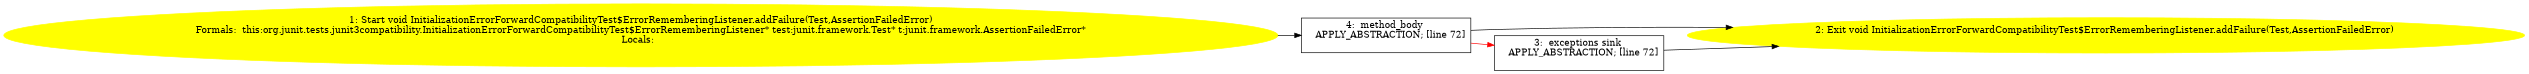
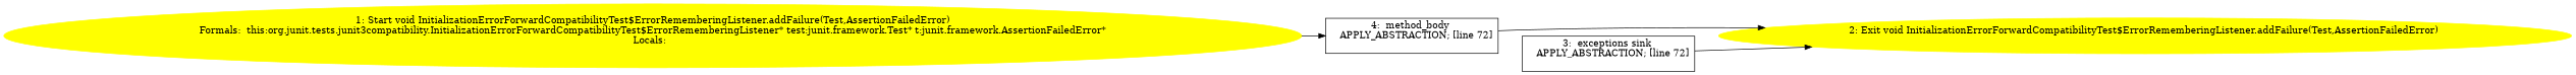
  digraph {
    rankdir=LR
    n1 [color=yellow label="1: Start void InitializationErrorForwardCompatibilityTest$ErrorRememberingListener.addFailure(Test,AssertionFailedError)\nFormals:  this:org.junit.tests.junit3compatibility.InitializationErrorForwardCompatibilityTest$ErrorRememberingListener* test:junit.framework.Test* t:junit.framework.AssertionFailedError*\nLocals:  \n  " style=filled]
    n2 [label="4:  method_body \n   APPLY_ABSTRACTION; [line 72]\n " shape=box]
    n3 [color=yellow label="2: Exit void InitializationErrorForwardCompatibilityTest$ErrorRememberingListener.addFailure(Test,AssertionFailedError) \n  " style=filled]
    n4 [label="3:  exceptions sink \n   APPLY_ABSTRACTION; [line 72]\n " shape=box]
    n1 -> n2
    n2 -> n3
-   n2 -> n4 [color=red]
    n4 -> n3
  }
